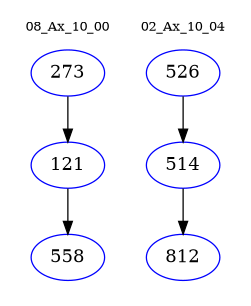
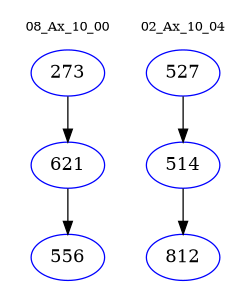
  digraph {
    node [color=blue]
    edge [color=black]
    n1 [label=273]
-   n2 [label=121]
-   n3 [label=558]
-   n4 [label=526]
+   n2 [label=621]
+   n3 [label=556]
+   n4 [label=527]
    n5 [label=514]
    n6 [label=812]
    subgraph cluster_1 {
      color=white
      fontsize=10
      label="08_Ax_10_00"
      n1
      n2
      n3
    }
    subgraph cluster_2 {
      color=white
      fontsize=10
      label="02_Ax_10_04"
      n4
      n5
      n6
    }
    n1 -> n2
    n2 -> n3
    n4 -> n5
    n5 -> n6
  }
